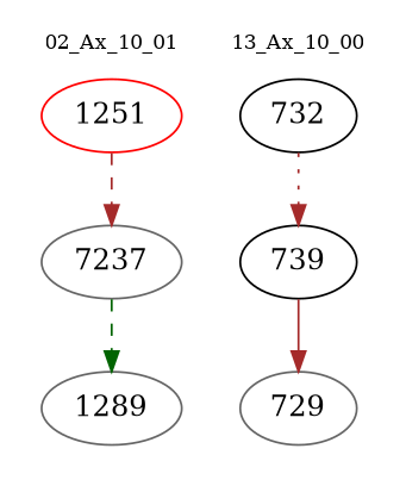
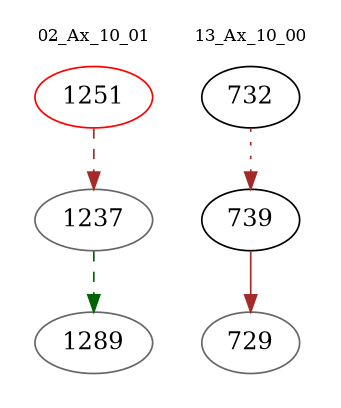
  digraph {
    node [color=gray40]
    edge [color=brown style=dashed]
    n1 [color=red label=1251]
-   n2 [label=7237]
+   n2 [label=1237]
    n3 [label=1289]
    n4 [color=black label=732]
    n5 [color=black label=739]
    n6 [label=729]
    subgraph cluster_1 {
      color=white
      fontsize=10
      label="02_Ax_10_01"
      n1
      n2
      n3
    }
    subgraph cluster_2 {
      color=white
      fontsize=10
      label="13_Ax_10_00"
      n4
      n5
      n6
    }
    n1 -> n2
    n2 -> n3 [color=darkgreen]
    n4 -> n5 [style=dotted]
    n5 -> n6 [style=solid]
  }
